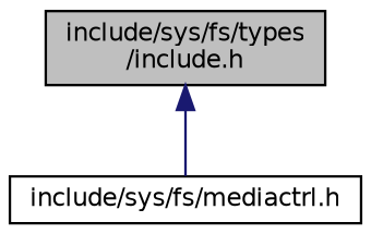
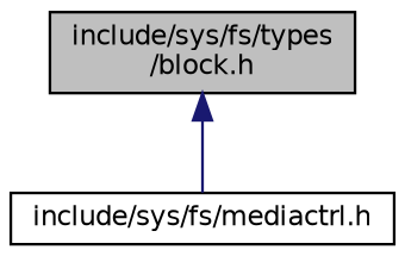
  digraph {
    node [color=black fontname=Helvetica fontsize=10 shape=record style=filled]
-   n1 [fillcolor=grey75 fontcolor=black height=0.2 label="include/sys/fs/types\l/include.h" width=0.4]
+   n1 [fillcolor=grey75 fontcolor=black height=0.2 label="include/sys/fs/types\l/block.h" width=0.4]
    n2 [fillcolor=white height=0.2 label="include/sys/fs/mediactrl.h" width=0.4]
    n1 -> n2 [color=midnightblue dir=back fontname=Helvetica fontsize=10 labelfontname=Helvetica labelfontsize=10 style=solid]
  }
